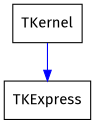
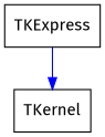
  digraph {
    fontname="Fira Sans"
    node [shape=box fontname="Fira Sans"]
    TKExpress
    TKernel
-   TKernel -> TKExpress [color=blue style=solid fontname="Fira Sans"]
+   TKExpress -> TKernel [color=blue style=solid fontname="Fira Sans"]
  }
